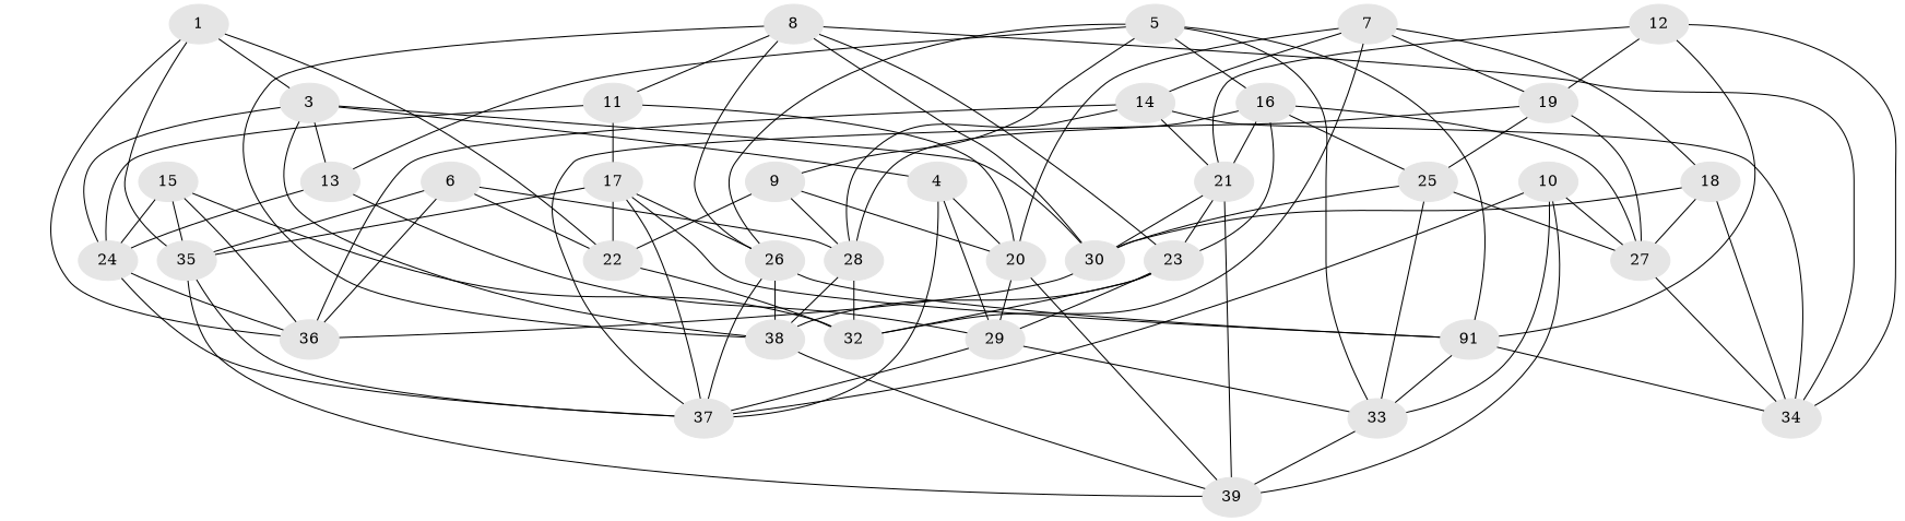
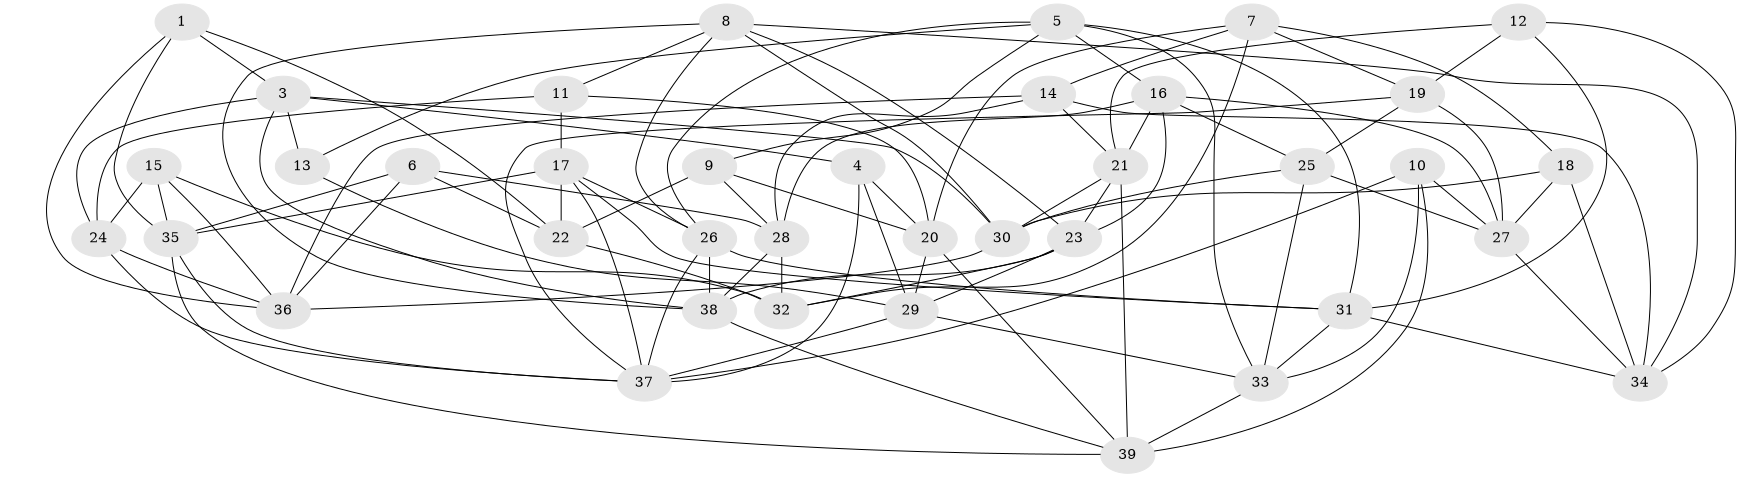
  graph {
    node [color=gray90 style=filled]
    edge [weight=1.0]
    1
    3
    22
    35
    36
    4
    13
    24
    30
    38
    32
    37
    39
    25
    33
    27
    20
    29
    5
    9
    16
    26
-   31 [label=91]
+   31
    28
    23
    21
    34
    6
    7
    14
    18
    19
    8
    11
    17
    10
    12
    15
    1 -- 3
    1 -- 22
    1 -- 35
    1 -- 36
    3 -- 4
    3 -- 13
    3 -- 24
    3 -- 30
    3 -- 38
    22 -- 32
    35 -- 37
    35 -- 39
    4 -- 37
    4 -- 20
    4 -- 29
-   13 -- 24
    13 -- 29
    24 -- 36
    24 -- 37
    30 -- 36
    38 -- 39
    25 -- 30
    25 -- 33
    25 -- 27
    33 -- 39
    27 -- 34
    20 -- 39
    20 -- 29
    29 -- 37
    29 -- 33
    5 -- 13
    5 -- 33
    5 -- 9
    5 -- 16
    5 -- 26
    5 -- 31
    9 -- 22
    9 -- 20
    9 -- 28
    16 -- 25
    16 -- 27
    16 -- 28
    16 -- 23
    16 -- 21
    26 -- 38
    26 -- 37
    26 -- 31
    31 -- 33
    31 -- 34
    28 -- 38
    28 -- 32
    23 -- 38
    23 -- 32 [weight=2.0]
    23 -- 29
    21 -- 30
    21 -- 39
    21 -- 23
    6 -- 22
    6 -- 35
    6 -- 36
    6 -- 28
    7 -- 32
    7 -- 20
    7 -- 14 [weight=2.0]
    7 -- 18
    7 -- 19 [weight=2.0]
    14 -- 36
    14 -- 28
    14 -- 21
    14 -- 34
    18 -- 30
    18 -- 27
    18 -- 34
    19 -- 37
    19 -- 25
    19 -- 27
    8 -- 30
    8 -- 38
    8 -- 26
    8 -- 23
    8 -- 34
    8 -- 11
    11 -- 24
    11 -- 20
    11 -- 17
    17 -- 22
    17 -- 35
    17 -- 37
    17 -- 26
    17 -- 31
    10 -- 37
    10 -- 39
    10 -- 33
    10 -- 27
    12 -- 31
    12 -- 21
    12 -- 34
    12 -- 19
    15 -- 35
    15 -- 36
    15 -- 24
    15 -- 32
  }
